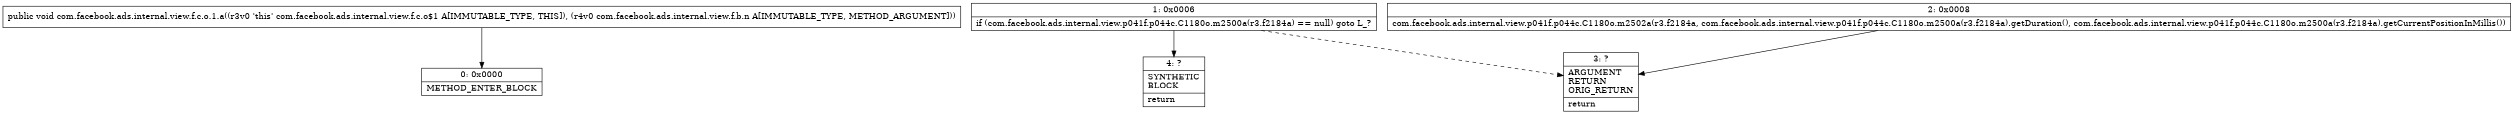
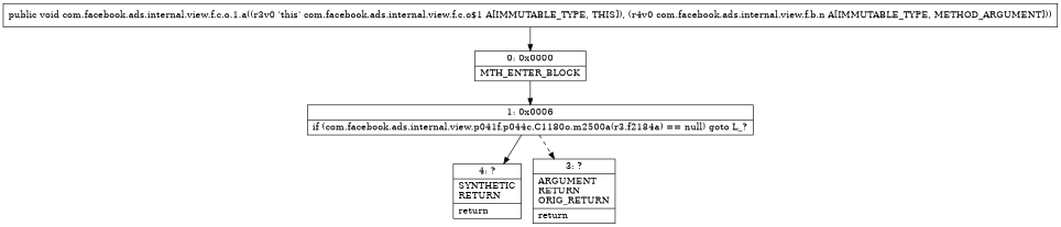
  digraph {
    node [shape=record]
-   n1 [label="{0\:\ 0x0000|METHOD_ENTER_BLOCK\l}"]
+   n1 [label="{0\:\ 0x0000|MTH_ENTER_BLOCK\l}"]
    n2 [label="{1\:\ 0x0006|if (com.facebook.ads.internal.view.p041f.p044c.C1180o.m2500a(r3.f2184a) == null) goto L_?\l}"]
-   n3 [label="{4\:\ ?|SYNTHETIC\lBLOCK\l|return\l}"]
+   n3 [label="{4\:\ ?|SYNTHETIC\lRETURN\l|return\l}"]
    n4 [label="{3\:\ ?|ARGUMENT\lRETURN\lORIG_RETURN\l|return\l}"]
-   n5 [label="{2\:\ 0x0008|com.facebook.ads.internal.view.p041f.p044c.C1180o.m2502a(r3.f2184a, com.facebook.ads.internal.view.p041f.p044c.C1180o.m2500a(r3.f2184a).getDuration(), com.facebook.ads.internal.view.p041f.p044c.C1180o.m2500a(r3.f2184a).getCurrentPositionInMillis())\l}"]
    n6 [label="{public void com.facebook.ads.internal.view.f.c.o.1.a((r3v0 'this' com.facebook.ads.internal.view.f.c.o$1 A[IMMUTABLE_TYPE, THIS]), (r4v0 com.facebook.ads.internal.view.f.b.n A[IMMUTABLE_TYPE, METHOD_ARGUMENT])) }"]
+   n1 -> n2
    n2 -> n3
    n2 -> n4 [style=dashed]
-   n5 -> n4
    n6 -> n1
  }
